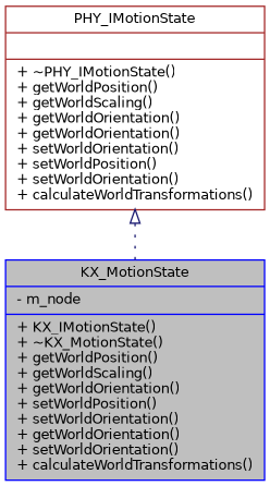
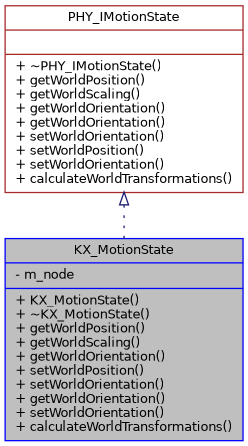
  digraph {
    node [fontname=Helvetica fontsize=10 shape=record style=filled]
-   n1 [color=blue fillcolor=grey75 fontcolor=black height=0.2 label="{KX_MotionState\n|- m_node\l|+ KX_IMotionState()\l+ ~KX_MotionState()\l+ getWorldPosition()\l+ getWorldScaling()\l+ getWorldOrientation()\l+ setWorldPosition()\l+ setWorldOrientation()\l+ getWorldOrientation()\l+ setWorldOrientation()\l+ calculateWorldTransformations()\l}" width=0.4]
+   n1 [color=blue fillcolor=grey75 fontcolor=black height=0.2 label="{KX_MotionState\n|- m_node\l|+ KX_MotionState()\l+ ~KX_MotionState()\l+ getWorldPosition()\l+ getWorldScaling()\l+ getWorldOrientation()\l+ setWorldPosition()\l+ setWorldOrientation()\l+ getWorldOrientation()\l+ setWorldOrientation()\l+ calculateWorldTransformations()\l}" width=0.4]
    n2 [color=brown fillcolor=white height=0.2 label="{PHY_IMotionState\n||+ ~PHY_IMotionState()\l+ getWorldPosition()\l+ getWorldScaling()\l+ getWorldOrientation()\l+ getWorldOrientation()\l+ setWorldOrientation()\l+ setWorldPosition()\l+ setWorldOrientation()\l+ calculateWorldTransformations()\l}" width=0.4]
    n2 -> n1 [arrowtail=empty color=midnightblue dir=back fontname=Helvetica fontsize=10 labelfontname=Helvetica labelfontsize=10 style=dotted]
  }
